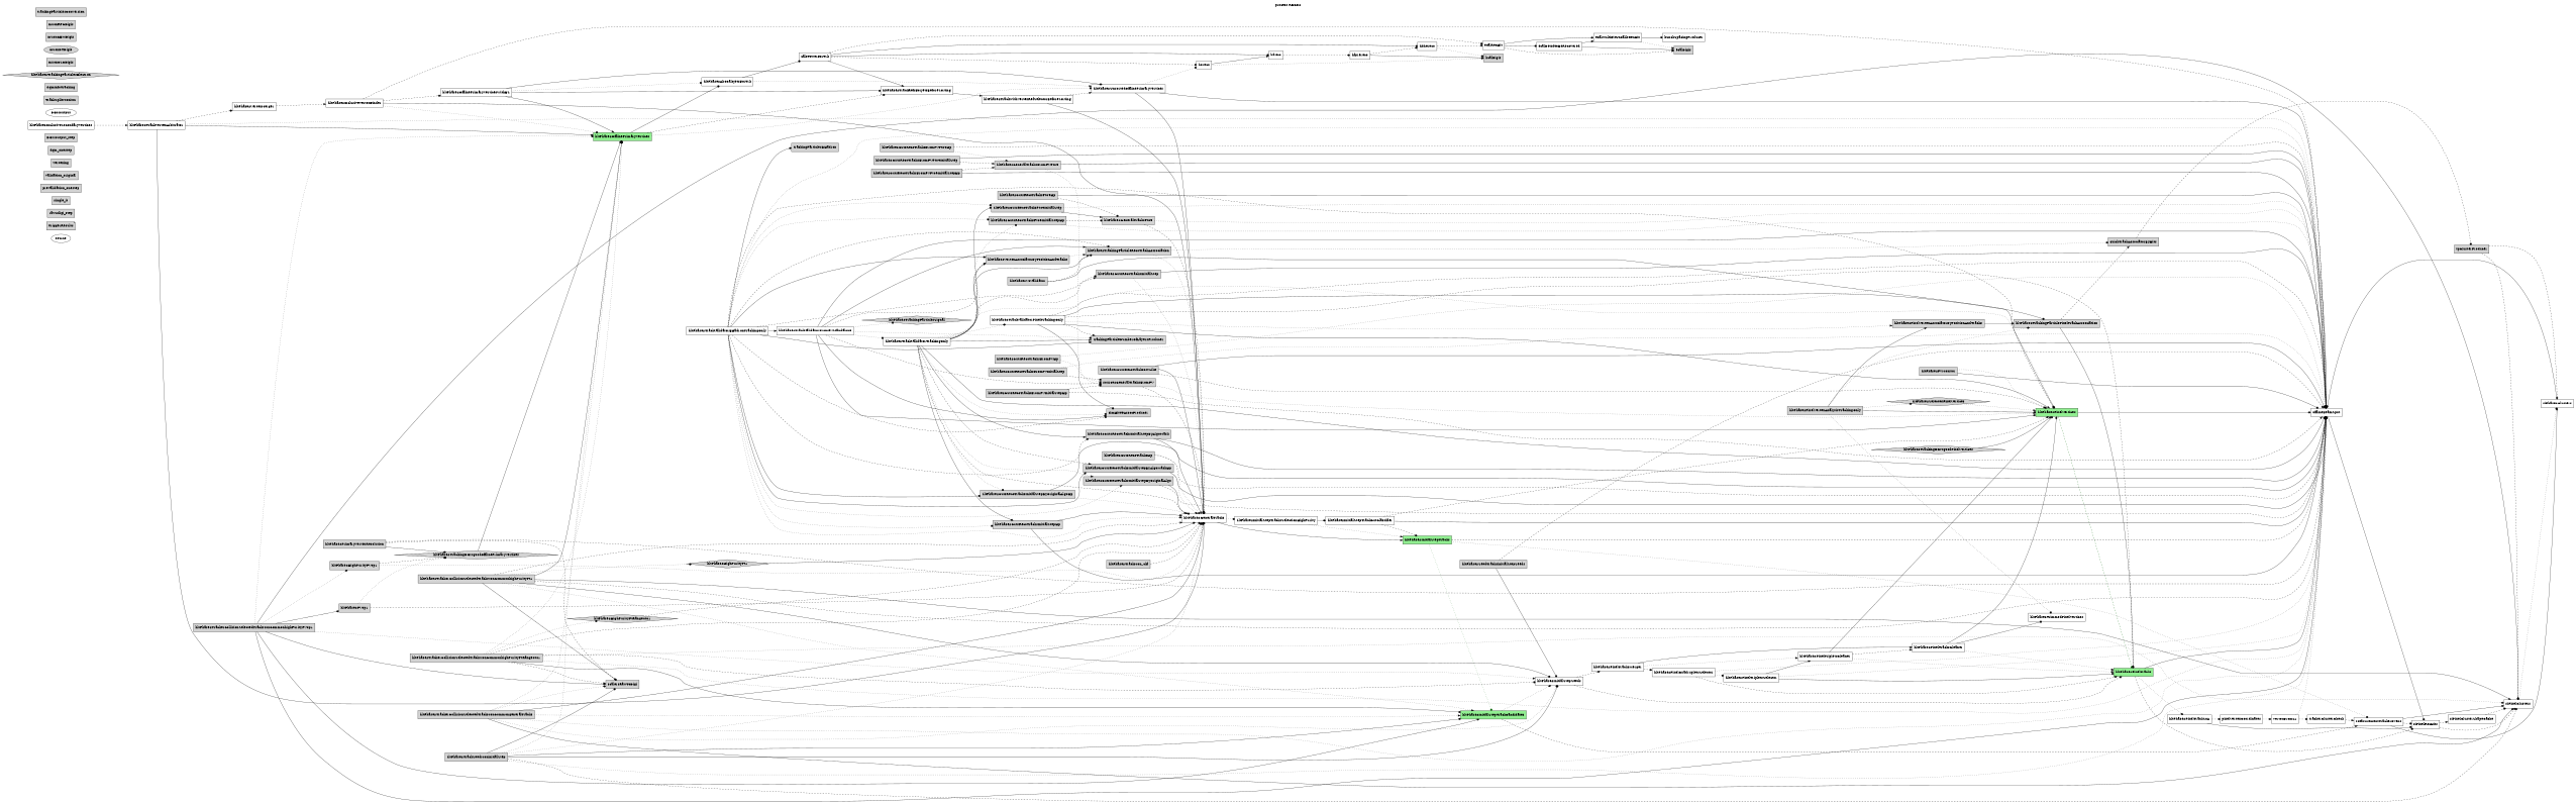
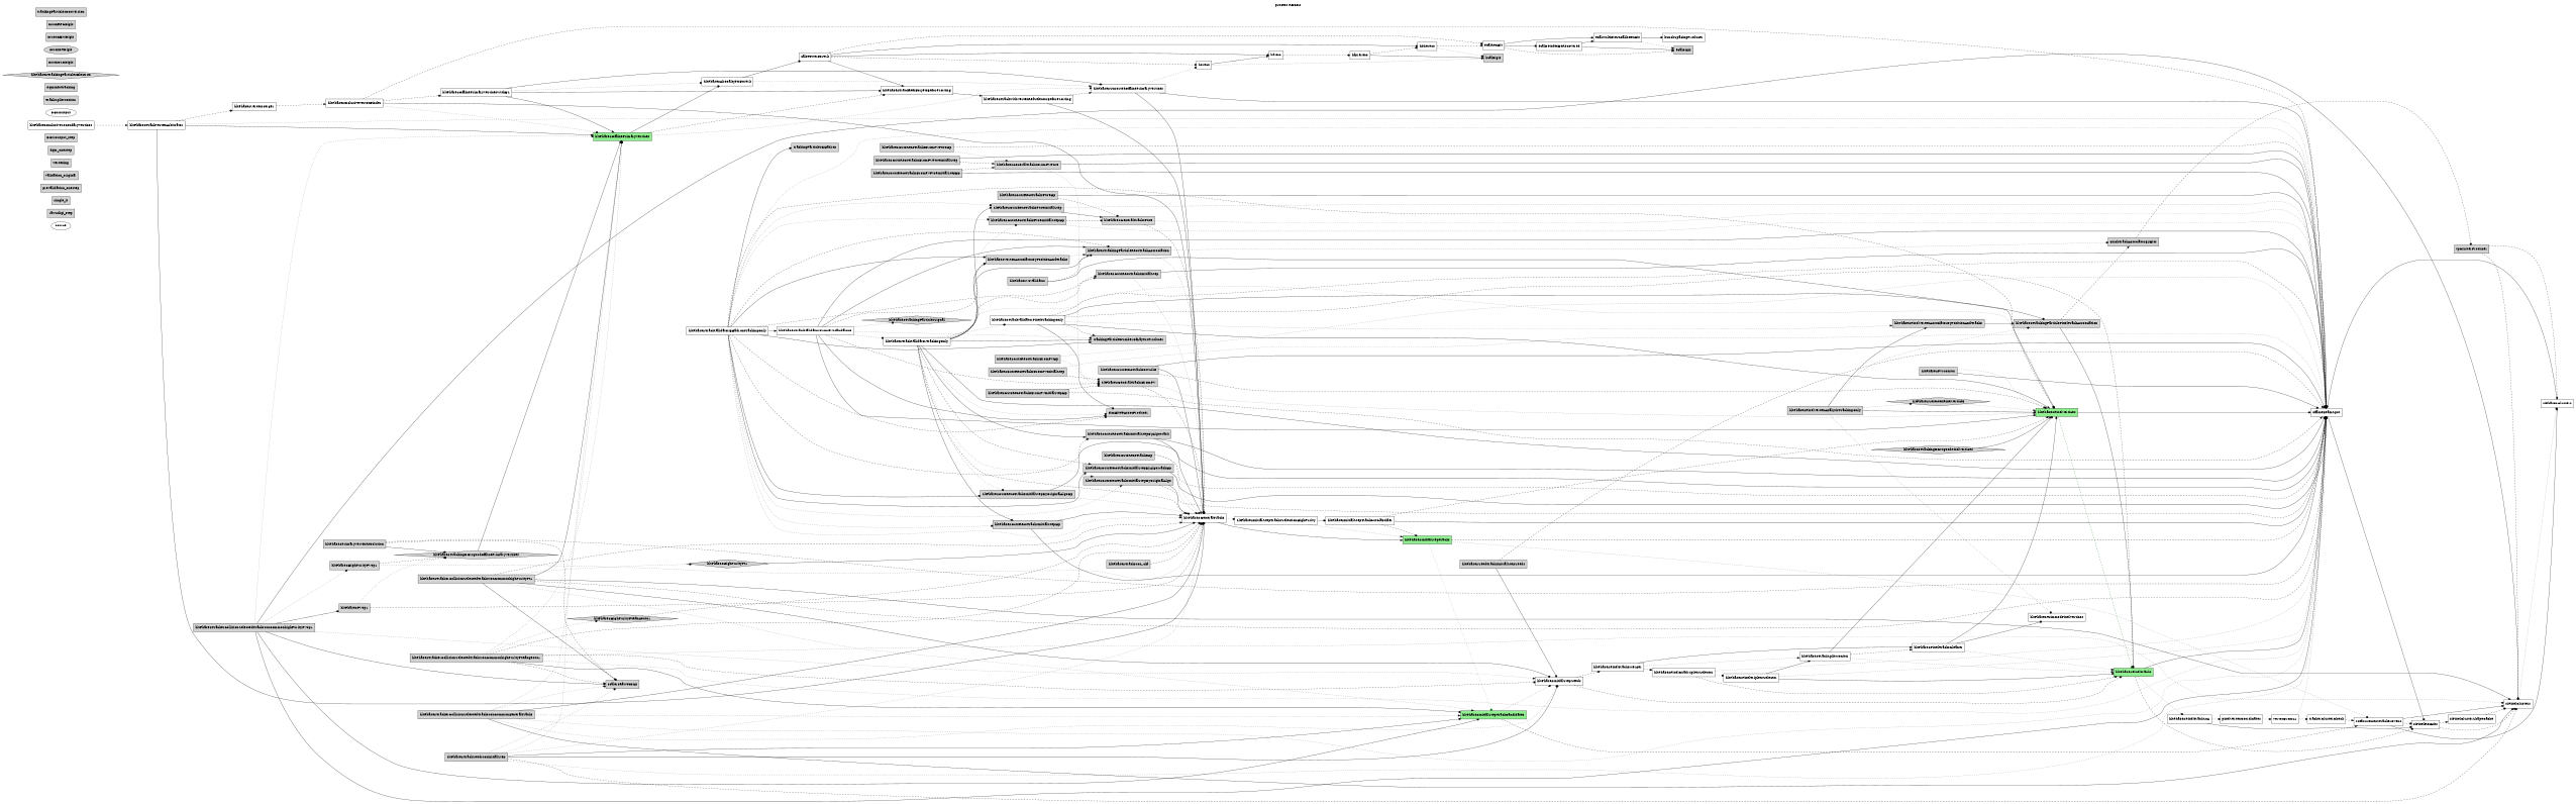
  digraph {
    label="process RECO2"
    labelloc=top
    rankdir=LR
    node [color=black fillcolor=lightgrey shape=box style=filled]
    edge [arrowhead=dot style=solid]
    n1 [fillcolor=white label=source shape=oval]
-   n2 [label=TriggerResults shape=note]
    n3 [label=raw2digi_step]
    n4 [label=single_it]
    n5 [label=prevalidation_onestep]
    n6 [label=validation_original]
    n7 [label=vertexing]
    n8 [label=dqm_onestep]
    n9 [label=DQMoutput_step]
    n10 [fillcolor=white label=offlineBeamSpot]
    n11 [fillcolor=white label=siPixelRecHits]
    n12 [fillcolor=white label=siPhase2Clusters]
    n13 [fillcolor=white label=siPixelClusters]
    n14 [fillcolor=white label=siPixelClusterShapeCache]
    n15 [fillcolor=white label=MeasurementTrackerEvent]
    n16 [fillcolor=white label=trackerClusterCheck]
    n17 [fillcolor=white label=vertexFromL1]
    n18 [fillcolor=white label=pixelVertexCoordinates]
    n19 [fillcolor=white label=hltPhase2PixelTrackSoA]
    n20 [fillcolor=lightgreen label=hltPhase2PixelTracks]
    n21 [fillcolor=lightgreen label=hltPhase2PixelVertices]
    n22 [fillcolor=white label=hltPhase2TrimmedPixelVertices]
    n23 [fillcolor=white label=hltPhase2PixelTracksCleaner]
-   n24 [fillcolor=white label=hltPhase2PixelTripletsCleaner]
+   n24 [fillcolor=white label=hltPhase2TrackSplitMonitor]
    n25 [fillcolor=white label=hltPhase2PixelTripletsSelector]
    n26 [fillcolor=white label=hltPhase2PixelQuadrupletsSelector]
    n27 [fillcolor=white label=hltPhase2PixelTracksMerger]
    n28 [fillcolor=white label=hltPhase2InitialStepSeeds]
    n29 [fillcolor=lightgreen label=hltPhase2InitialStepTrackCandidates]
    n30 [fillcolor=lightgreen label=hltPhase2InitialStepTracks]
    n31 [fillcolor=white label=hltPhase2InitialStepTrackCutClassifier]
    n32 [fillcolor=white label=hltPhase2InitialStepTracksSelectionHighPurity]
    n33 [fillcolor=white label=hltPhase2GeneralTracks]
    n34 [fillcolor=white label=hltPhase2TrackValidatorPixelTrackingOnly]
    n35 [label=hltPhase2PixelVertexAssociatorByPositionAndTracks]
    n36 [label=hltPhase2TrackingParticlePixelTrackAsssociation]
    n37 [label=simHitTPAssocProducer]
    n38 [label=trackingParticleNumberOfLayersProducer]
    n39 [label=quickTrackAssociatorByHits]
    n40 [fillcolor=white label=hltPhase2TrackValidatorTrackingOnly]
    n41 [label=hltPhase2CutsRecoTracksInitialStep]
    n42 [label=hltPhase2CutsRecoTracksInitialStepByAlgoMask]
    n43 [label=hltPhase2CutsRecoTracksInitialStepByAlgoMaskHp]
    n44 [label=hltPhase2CutsRecoTracksInitialStepByOriginalAlgo]
    n45 [label=hltPhase2CutsRecoTracksInitialStepByOriginalAlgoHp]
    n46 [label=hltPhase2CutsRecoTracksInitialStepHp]
    n47 [label=hltPhase2CutsRecoTracksPt09InitialStep]
    n48 [label=hltPhase2CutsRecoTracksPt09InitialStepHp]
    n49 [label=hltPhase2TrackingParticleRecoTrackAsssociation]
    n50 [label=hltPhase2VertexAssociatorByPositionAndTracks]
    n51 [label=hltPhase2GeneralTracksPt09]
    n52 [fillcolor=white label=hltPhase2TrackValidatorFromPVStandalone]
-   n53 [label=source2GeneralTracksFromPV]
+   n53 [label=hltPhase2GeneralTracksFromPV]
    n54 [label=hltPhase2TrackingParticlesSignal shape=diamond]
    n55 [fillcolor=white label=hltPhase2TrackValidatorBHadronTrackingOnly]
    n56 [label=trackingParticlesBHadron]
    n57 [fillcolor=white label=bunchSpacingProducer]
    n58 [fillcolor=white label=ecalMultiFitUncalibRecHit]
    n59 [label=ecalDigis]
    n60 [fillcolor=white label=ecalDetIdToBeRecovered]
    n61 [fillcolor=white label=ecalRecHit]
    n62 [fillcolor=white label=hbhereco]
    n63 [label=hcalDigis]
    n64 [fillcolor=white label=hfprereco]
    n65 [fillcolor=white label=hfreco]
    n66 [fillcolor=white label=horeco]
    n67 [fillcolor=white label=hltPhase2UnsortedOfflinePrimaryVertices]
    n68 [fillcolor=white label=hltPhase2TrackWithVertexRefSelectorBeforeSorting]
    n69 [fillcolor=white label=hltPhase2TrackRefsForJetsBeforeSorting]
    n70 [fillcolor=white label=caloTowerForTrk]
    n71 [fillcolor=white label=hltPhase2Ak4CaloJetsForTrk]
    n72 [fillcolor=lightgreen label=hltPhase2OfflinePrimaryVertices]
    n73 [fillcolor=white label=hltPhase2OfflinePrimaryVerticesWithBS]
    n74 [fillcolor=white label=hltPhase2InclusiveVertexFinder]
    n75 [fillcolor=white label=hltPhase2VertexMerger]
    n76 [fillcolor=white label=hltPhase2TrackVertexArbitrator]
    n77 [fillcolor=white label=hltPhase2InclusiveSecondaryVertices]
    n78 [fillcolor=white label=DQMoutput shape=oval]
    n79 [label=TrackSplitMonitor]
    n80 [label=dqmInfoTracking]
    n81 [label=hltPhase2CutsRecoTracksBtvLike]
    n82 [label=hltPhase2CutsRecoTracksFromPVHp]
    n83 [label=hltPhase2CutsRecoTracksFromPVInitialStep]
    n84 [label=hltPhase2CutsRecoTracksFromPVInitialStepHp]
    n85 [label=hltPhase2CutsRecoTracksFromPVPt09Hp]
    n86 [label=hltPhase2GeneralTracksFromPVPt09]
    n87 [label=hltPhase2CutsRecoTracksFromPVPt09InitialStep]
    n88 [label=hltPhase2CutsRecoTracksFromPVPt09InitialStepHp]
    n89 [label=hltPhase2CutsRecoTracksHp]
    n90 [label=hltPhase2CutsRecoTracksPt09Hp]
    n91 [label=hltPhase2HighPurityPV0p1]
    n92 [label=hltPhase2TrackingDQMgoodOfflinePrimaryVertices shape=diamond]
    n93 [label=hltPhase2HighPurityPt1 shape=diamond]
    n94 [label=hltPhase2HighPurityPtRange0to1 shape=diamond]
    n95 [label=hltPhase2PV0p1]
    n96 [label=hltPhase2PixelVertexAnalysisTrackingOnly]
    n97 [label=hltPhase2SelectedPixelVertices shape=diamond]
    n98 [label=hltPhase2PrimaryVertexResolution]
    n99 [label=scalersRawToDigi]
    n100 [label=hltPhase2PvMonitor]
    n101 [label=hltPhase2SeedTracksinitialStepSeeds]
    n102 [label=hltPhase2TrackMon_ckf]
    n103 [label=hltPhase2TrackSeedMoninitialStep]
    n104 [label=hltPhase2TrackerCollisionSelectedTrackMonCommongeneralTracks]
    n105 [label=hltPhase2TrackerCollisionSelectedTrackMonCommonhighPurityPV0p1]
    n106 [label=hltPhase2TrackerCollisionSelectedTrackMonCommonhighPurityPt1]
    n107 [label=hltPhase2TrackerCollisionSelectedTrackMonCommonhighPurityPtRange0to1]
    n108 [label=hltPhase2TrackingDQMgoodPixelVertices shape=diamond]
    n109 [label=tpClusterProducer]
    n110 [label=hltPhase2TrackingParticlesElectron shape=diamond]
    n111 [label=hltPhase2V0Validator]
    n112 [label=muonCSCDigis]
    n113 [label=muonDTDigis shape=ellipse]
    n114 [label=muonGEMDigis]
    n115 [label=muonRPCDigis]
    n116 [label=trackingParticlesConversion]
    n10 -> n11
    n11 -> n13 [style=dashed]
    n11 -> n14 [arrowhead=normal style=dashed]
    n12 -> n10 [arrowhead=normal]
    n13 -> n12 [style=dotted]
    n14 -> n13 [arrowhead=diamond style=dashed]
    n15 -> n11 [style=dashed]
    n15 -> n12 [arrowhead=normal]
    n15 -> n13 [arrowhead=diamond]
    n16 -> n15 [arrowhead=normal style=dashed]
    n17 -> n10 [arrowhead=diamond style=dotted]
    n17 -> n16 [style=dashed]
    n18 -> n17 [arrowhead=diamond style=dotted]
    n19 -> n11
    n19 -> n18 [style=dashed]
    n20 -> n10
    n20 -> n11 [style=dashed]
    n20 -> n19 [arrowhead=diamond style=dotted]
    n21 -> n10 [arrowhead=diamond]
    n21 -> n20 [color=darkgreen style=dashed]
    n23 -> n20 [arrowhead=diamond style=dotted]
    n23 -> n21 [arrowhead=diamond]
    n23 -> n22
    n24 -> n20 [arrowhead=diamond style=dotted]
    n24 -> n21
    n24 -> n23 [arrowhead=normal style=dashed]
    n25 -> n10 [arrowhead=normal style=dotted]
    n25 -> n20
    n25 -> n24 [arrowhead=normal]
    n26 -> n10 [style=dotted]
    n26 -> n20 [arrowhead=diamond style=dashed]
    n26 -> n25 [style=dotted]
    n27 -> n23 [arrowhead=diamond]
    n27 -> n24 [arrowhead=normal style=dotted]
    n27 -> n26 [arrowhead=diamond style=dashed]
    n28 -> n20 [arrowhead=diamond style=dashed]
    n28 -> n27 [arrowhead=diamond style=dashed]
    n29 -> n15 [arrowhead=normal style=dashed]
    n29 -> n28 [arrowhead=diamond style=dotted]
    n30 -> n10 [style=dashed]
    n30 -> n15 [style=dotted]
    n30 -> n29 [color=darkgreen style=dotted]
    n31 -> n10 [arrowhead=normal]
    n31 -> n21 [arrowhead=diamond style=dashed]
    n31 -> n30 [style=dashed]
    n32 -> n30 [arrowhead=normal style=dotted]
    n32 -> n31 [arrowhead=diamond]
    n33 -> n30 [arrowhead=normal]
    n33 -> n32 [style=dotted]
    n34 -> n10 [style=dashed]
    n34 -> n20 [arrowhead=normal style=dashed]
    n34 -> n21 [arrowhead=normal]
    n34 -> n35 [arrowhead=normal style=dotted]
    n34 -> n36
    n34 -> n37
    n34 -> n38 [arrowhead=normal style=dashed]
    n35 -> n36 [arrowhead=diamond]
    n36 -> n20
    n36 -> n39 [arrowhead=normal style=dashed]
    n39 -> n109 [style=dashed]
    n40 -> n10 [arrowhead=diamond]
    n40 -> n21 [style=dotted]
    n40 -> n33 [arrowhead=normal style=dashed]
    n40 -> n34 [arrowhead=diamond style=dotted]
    n40 -> n37 [style=dotted]
    n40 -> n38 [arrowhead=normal]
    n40 -> n41 [style=dashed]
    n40 -> n42 [arrowhead=normal]
    n40 -> n43 [arrowhead=normal style=dashed]
    n40 -> n44 [arrowhead=normal style=dotted]
    n40 -> n45 [style=dotted]
    n40 -> n46 [arrowhead=diamond]
    n40 -> n47
    n40 -> n48 [style=dotted]
    n40 -> n49
    n40 -> n50 [arrowhead=normal]
    n41 -> n10 [arrowhead=diamond]
    n41 -> n33 [style=dotted]
    n42 -> n10
    n42 -> n33 [arrowhead=normal]
    n43 -> n10 [arrowhead=diamond]
    n43 -> n33 [arrowhead=diamond style=dotted]
    n44 -> n10 [arrowhead=normal style=dashed]
    n44 -> n33 [arrowhead=normal]
    n45 -> n10 [arrowhead=normal]
    n45 -> n33 [style=dotted]
    n46 -> n10 [arrowhead=diamond]
    n46 -> n33 [arrowhead=diamond]
    n47 -> n10 [arrowhead=normal style=dotted]
    n47 -> n51 [arrowhead=normal]
    n48 -> n10 [arrowhead=normal style=dotted]
    n48 -> n51 [style=dashed]
    n49 -> n33 [arrowhead=diamond style=dotted]
    n49 -> n39 [style=dotted]
    n50 -> n49 [arrowhead=normal style=dotted]
    n51 -> n10 [arrowhead=diamond style=dotted]
    n51 -> n33 [style=dashed]
    n52 -> n10 [arrowhead=normal]
    n52 -> n21 [arrowhead=diamond]
    n52 -> n37 [arrowhead=diamond]
    n52 -> n38 [style=dotted]
    n52 -> n40 [style=dotted]
    n52 -> n49 [arrowhead=normal]
    n52 -> n50 [arrowhead=normal style=dashed]
    n52 -> n53 [style=dashed]
    n52 -> n54 [style=dotted]
    n53 -> n21 [arrowhead=normal style=dotted]
    n53 -> n33 [style=dashed]
    n55 -> n10 [arrowhead=normal style=dotted]
    n55 -> n21 [style=dashed]
    n55 -> n33 [arrowhead=diamond style=dotted]
    n55 -> n37 [style=dashed]
    n55 -> n38 [arrowhead=diamond]
    n55 -> n41 [arrowhead=normal style=dashed]
    n55 -> n42 [arrowhead=diamond style=dashed]
    n55 -> n43 [arrowhead=diamond]
    n55 -> n44 [arrowhead=normal style=dotted]
    n55 -> n45
    n55 -> n46 [style=dotted]
    n55 -> n47 [style=dotted]
    n55 -> n48 [style=dotted]
    n55 -> n49 [style=dashed]
    n55 -> n50 [arrowhead=diamond]
    n55 -> n52 [arrowhead=normal]
    n55 -> n56 [arrowhead=diamond]
    n58 -> n57
    n58 -> n59 [arrowhead=normal style=dotted]
    n60 -> n58 [arrowhead=diamond]
    n60 -> n59 [arrowhead=diamond]
    n61 -> n58 [arrowhead=diamond]
    n61 -> n59 [arrowhead=normal style=dashed]
    n61 -> n60
    n62 -> n61 [style=dashed]
    n62 -> n63 [arrowhead=diamond style=dotted]
    n64 -> n62 [arrowhead=diamond style=dashed]
    n64 -> n63 [arrowhead=diamond]
    n65 -> n64 [arrowhead=diamond style=dashed]
    n66 -> n63 [arrowhead=normal style=dotted]
    n66 -> n65 [arrowhead=normal]
    n67 -> n10 [arrowhead=diamond]
    n67 -> n33 [arrowhead=diamond]
    n67 -> n66 [style=dotted]
    n68 -> n33 [arrowhead=normal]
    n68 -> n67 [arrowhead=normal style=dashed]
    n69 -> n68 [arrowhead=normal]
    n70 -> n61 [style=dashed]
    n70 -> n62
    n70 -> n65
    n70 -> n66 [style=dashed]
    n70 -> n69 [arrowhead=normal]
    n71 -> n67 [arrowhead=normal style=dotted]
    n71 -> n70
    n72 -> n67 [style=dotted]
    n72 -> n69 [style=dashed]
    n72 -> n71
    n73 -> n67 [arrowhead=diamond]
    n73 -> n69
    n73 -> n71 [style=dotted]
    n73 -> n72 [arrowhead=normal]
    n74 -> n10 [style=dashed]
    n74 -> n33 [arrowhead=diamond]
    n74 -> n72 [style=dotted]
    n74 -> n73 [arrowhead=diamond style=dashed]
    n75 -> n74 [arrowhead=normal style=dashed]
    n76 -> n10 [arrowhead=diamond style=dotted]
    n76 -> n33
    n76 -> n72 [arrowhead=diamond]
    n76 -> n75 [arrowhead=diamond style=dashed]
    n77 -> n76 [arrowhead=normal style=dashed]
    n81 -> n10 [arrowhead=diamond]
    n81 -> n21 [arrowhead=diamond style=dashed]
    n81 -> n33 [arrowhead=diamond]
    n82 -> n10 [arrowhead=diamond style=dotted]
    n82 -> n53 [style=dotted]
    n83 -> n10 [style=dotted]
    n83 -> n53 [style=dashed]
    n84 -> n10 [arrowhead=normal style=dashed]
    n84 -> n53 [style=dashed]
    n85 -> n10 [arrowhead=diamond style=dashed]
    n85 -> n86 [arrowhead=normal style=dotted]
    n86 -> n10 [arrowhead=diamond]
    n86 -> n53 [style=dotted]
    n87 -> n10 [arrowhead=normal]
    n87 -> n86 [arrowhead=normal style=dashed]
    n88 -> n10 [arrowhead=normal]
    n88 -> n86 [arrowhead=normal style=dashed]
    n89 -> n10 [style=dashed]
    n89 -> n33 [style=dotted]
    n90 -> n10 [arrowhead=diamond]
    n90 -> n51 [style=dashed]
    n91 -> n33 [arrowhead=normal style=dotted]
    n91 -> n92 [arrowhead=diamond style=dashed]
    n92 -> n72 [arrowhead=diamond]
    n93 -> n33 [arrowhead=diamond]
    n94 -> n33 [style=dashed]
    n95 -> n33 [arrowhead=diamond style=dashed]
    n95 -> n92 [style=dotted]
    n96 -> n21
    n96 -> n22 [style=dotted]
    n96 -> n35 [arrowhead=normal]
    n96 -> n36 [arrowhead=diamond style=dotted]
    n96 -> n97 [arrowhead=diamond style=dotted]
    n97 -> n21 [arrowhead=normal style=dotted]
    n98 -> n10 [arrowhead=diamond style=dashed]
    n98 -> n92 [arrowhead=diamond]
    n98 -> n99 [arrowhead=normal style=dashed]
    n100 -> n10
    n100 -> n21 [arrowhead=normal style=dotted]
    n101 -> n10 [arrowhead=diamond style=dashed]
    n101 -> n28
    n102 -> n33 [arrowhead=normal style=dashed]
    n103 -> n10 [arrowhead=diamond style=dotted]
    n103 -> n13 [style=dashed]
    n103 -> n28
    n103 -> n29
    n103 -> n33 [style=dotted]
    n103 -> n72 [arrowhead=diamond style=dotted]
-   n103 -> n99
+   n103 -> n99 [style=dotted]
    n104 -> n10 [arrowhead=diamond style=dotted]
    n104 -> n13 [arrowhead=diamond]
    n104 -> n28 [style=dotted]
    n104 -> n29 [arrowhead=normal style=dotted]
    n104 -> n33
    n104 -> n72 [style=dotted]
    n104 -> n99 [arrowhead=diamond style=dotted]
    n105 -> n10 [arrowhead=diamond]
    n105 -> n13
    n105 -> n28 [arrowhead=normal style=dotted]
    n105 -> n29 [arrowhead=normal]
    n105 -> n72 [style=dotted]
    n105 -> n91 [arrowhead=diamond style=dotted]
    n105 -> n95 [arrowhead=diamond]
    n105 -> n99 [arrowhead=normal]
    n106 -> n10 [style=dashed]
    n106 -> n13 [arrowhead=normal]
    n106 -> n28
    n106 -> n29 [arrowhead=normal style=dotted]
    n106 -> n33 [arrowhead=normal style=dashed]
    n106 -> n72 [arrowhead=diamond]
    n106 -> n93 [arrowhead=diamond style=dotted]
    n106 -> n99
    n107 -> n10 [style=dotted]
    n107 -> n13 [arrowhead=diamond style=dotted]
    n107 -> n28 [style=dashed]
    n107 -> n29
    n107 -> n33 [arrowhead=normal style=dashed]
    n107 -> n72 [arrowhead=normal style=dotted]
    n107 -> n94 [style=dotted]
    n107 -> n99 [arrowhead=normal style=dashed]
    n108 -> n21 [arrowhead=diamond]
    n109 -> n12 [arrowhead=diamond style=dashed]
    n109 -> n13 [arrowhead=diamond style=dashed]
    n111 -> n21 [arrowhead=normal]
    n111 -> n49 [arrowhead=normal style=dashed]
  }
